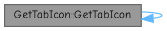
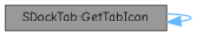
  digraph {
    rankdir=TB
    fontname="Comic Neue"
-   n1 [color=gray40 fillcolor=grey60 fontcolor=black fontname="Comic Neue" fontsize=10 height=0.2 label="GetTabIcon::GetTabIcon" shape=box style=filled width=0.4]
+   n1 [color=gray40 fillcolor=grey60 fontcolor=black fontname="Comic Neue" fontsize=10 height=0.2 label="SDockTab::GetTabIcon" shape=box style=filled width=0.4]
    n1 -> n1 [color=steelblue1 fontname="Comic Neue" fontsize=10 labelfontname=Helvetica labelfontsize=10 style=solid]
  }
